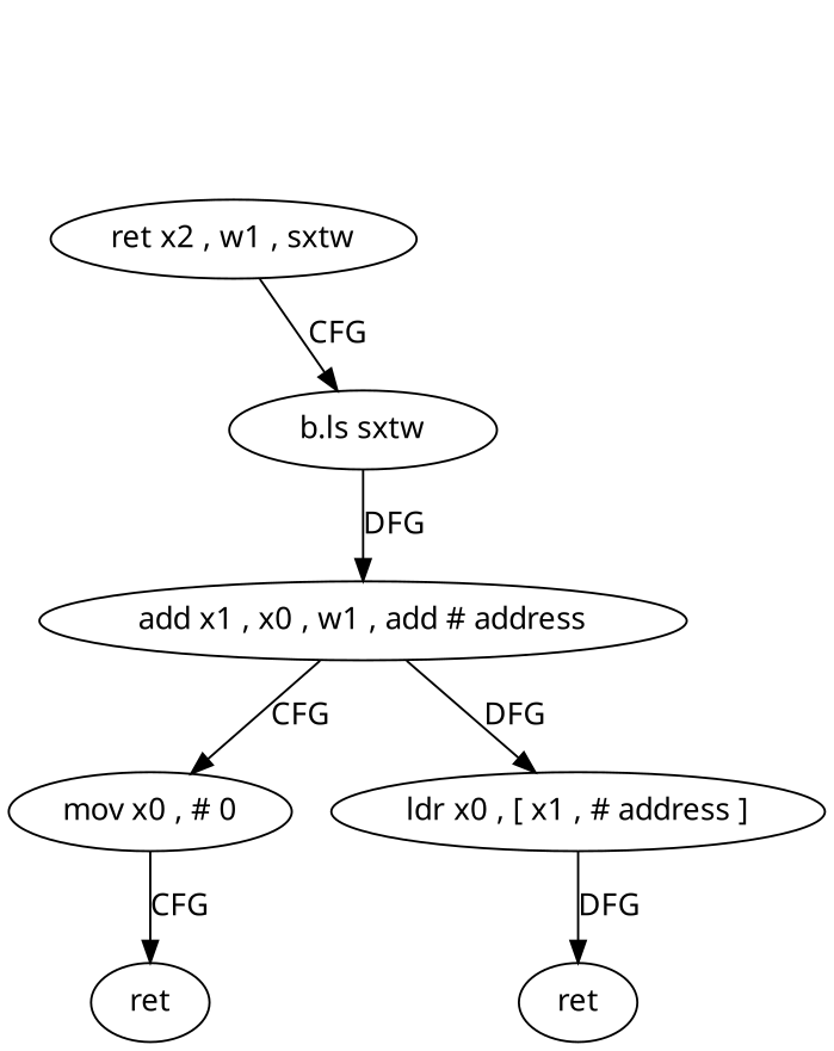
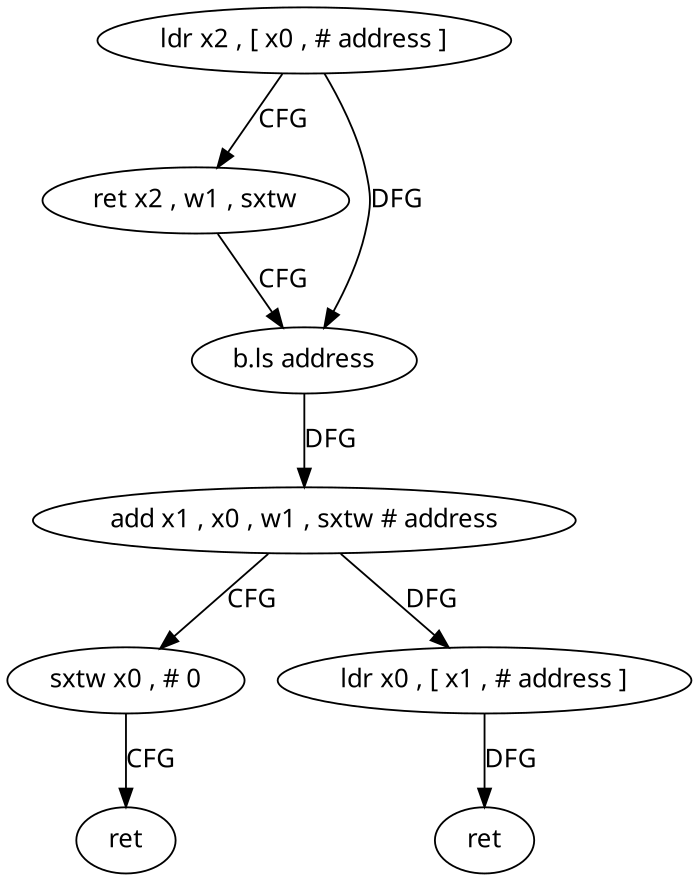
  digraph {
    fontname="Noto Sans"
    node [fontname="Noto Sans"]
    edge [fontname="Noto Sans"]
+   n1 [label="ldr x2 , [ x0 , # address ]"]
    n2 [label="ret x2 , w1 , sxtw"]
-   n3 [label="b.ls sxtw"]
-   n4 [label="add x1 , x0 , w1 , add # address"]
-   n5 [label="mov x0 , # 0"]
+   n3 [label="b.ls address"]
+   n4 [label="add x1 , x0 , w1 , sxtw # address"]
+   n5 [label="sxtw x0 , # 0"]
    n6 [label=ret]
    n7 [label="ldr x0 , [ x1 , # address ]"]
    n8 [label=ret]
+   n1 -> n2 [label=CFG]
+   n1 -> n3 [label=DFG]
    n2 -> n3 [label=CFG]
    n3 -> n4 [label=DFG]
    n4 -> n5 [label=CFG]
    n4 -> n7 [label=DFG]
    n5 -> n6 [label=CFG]
    n7 -> n8 [label=DFG]
  }
